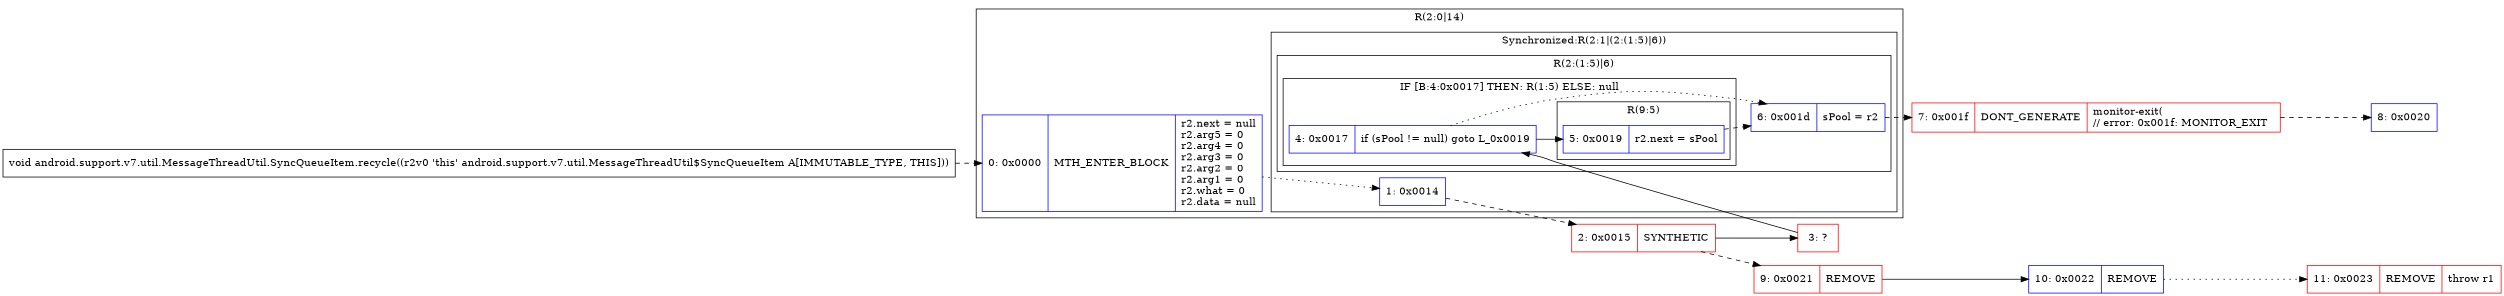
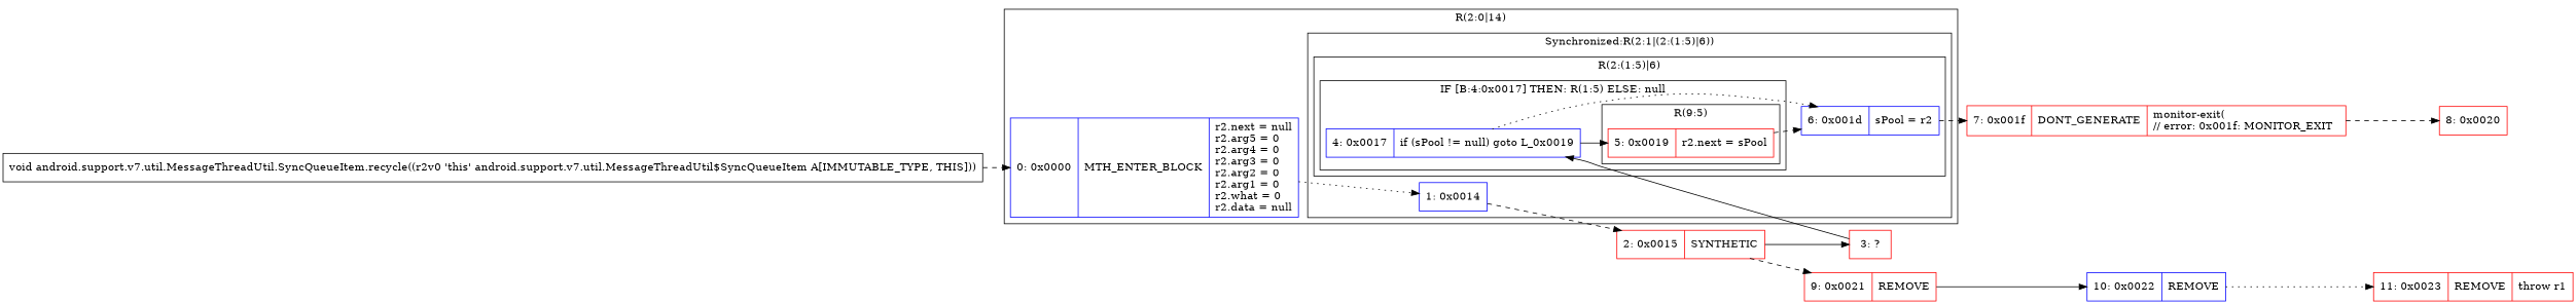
  digraph {
    rankdir=LR
    node [color=blue shape=record]
    edge [style=dashed]
-   n1 [label="{5\:\ 0x0019|r2.next = sPool\l}"]
+   n1 [color=red label="{5\:\ 0x0019|r2.next = sPool\l}"]
    n2 [label="{4\:\ 0x0017|if (sPool != null) goto L_0x0019\l}"]
    n3 [label="{6\:\ 0x001d|sPool = r2\l}"]
    n4 [label="{1\:\ 0x0014}"]
    n5 [label="{0\:\ 0x0000|MTH_ENTER_BLOCK\l|r2.next = null\lr2.arg5 = 0\lr2.arg4 = 0\lr2.arg3 = 0\lr2.arg2 = 0\lr2.arg1 = 0\lr2.what = 0\lr2.data = null\l}"]
    n6 [color=red label="{7\:\ 0x001f|DONT_GENERATE\l|monitor\-exit(\l\/\/ error: 0x001f: MONITOR_EXIT  \l}"]
    n7 [color=red label="{2\:\ 0x0015|SYNTHETIC\l}"]
    n8 [color=red label="{3\:\ ?}"]
    n9 [color=red label="{9\:\ 0x0021|REMOVE\l}"]
-   n10 [label="{8\:\ 0x0020}"]
+   n10 [color=red label="{8\:\ 0x0020}"]
    n11 [label="{10\:\ 0x0022|REMOVE\l}"]
    n12 [color=red label="{11\:\ 0x0023|REMOVE\l|throw r1\l}"]
    n13 [label="{void android.support.v7.util.MessageThreadUtil.SyncQueueItem.recycle((r2v0 'this' android.support.v7.util.MessageThreadUtil$SyncQueueItem A[IMMUTABLE_TYPE, THIS])) }" color=""]
    subgraph cluster_1 {
      label="R(2:0|14)"
      n5
      subgraph cluster_2 {
        label="Synchronized:R(2:1|(2:(1:5)|6))"
        n4
        subgraph cluster_3 {
          label="R(2:(1:5)|6)"
          n3
          subgraph cluster_4 {
            label="IF [B:4:0x0017] THEN: R(1:5) ELSE: null"
            n2
            subgraph cluster_5 {
              label="R(9:5)"
              n1
            }
          }
        }
      }
    }
    n1 -> n3
    n2 -> n1 [style=solid]
    n2 -> n3 [style=dotted]
    n3 -> n6
    n4 -> n7
    n5 -> n4 [style=dotted]
    n6 -> n10
    n7 -> n8 [style=solid]
    n7 -> n9
    n8 -> n2 [style=solid]
    n9 -> n11 [style=solid]
    n11 -> n12 [style=dotted]
    n13 -> n5
  }
